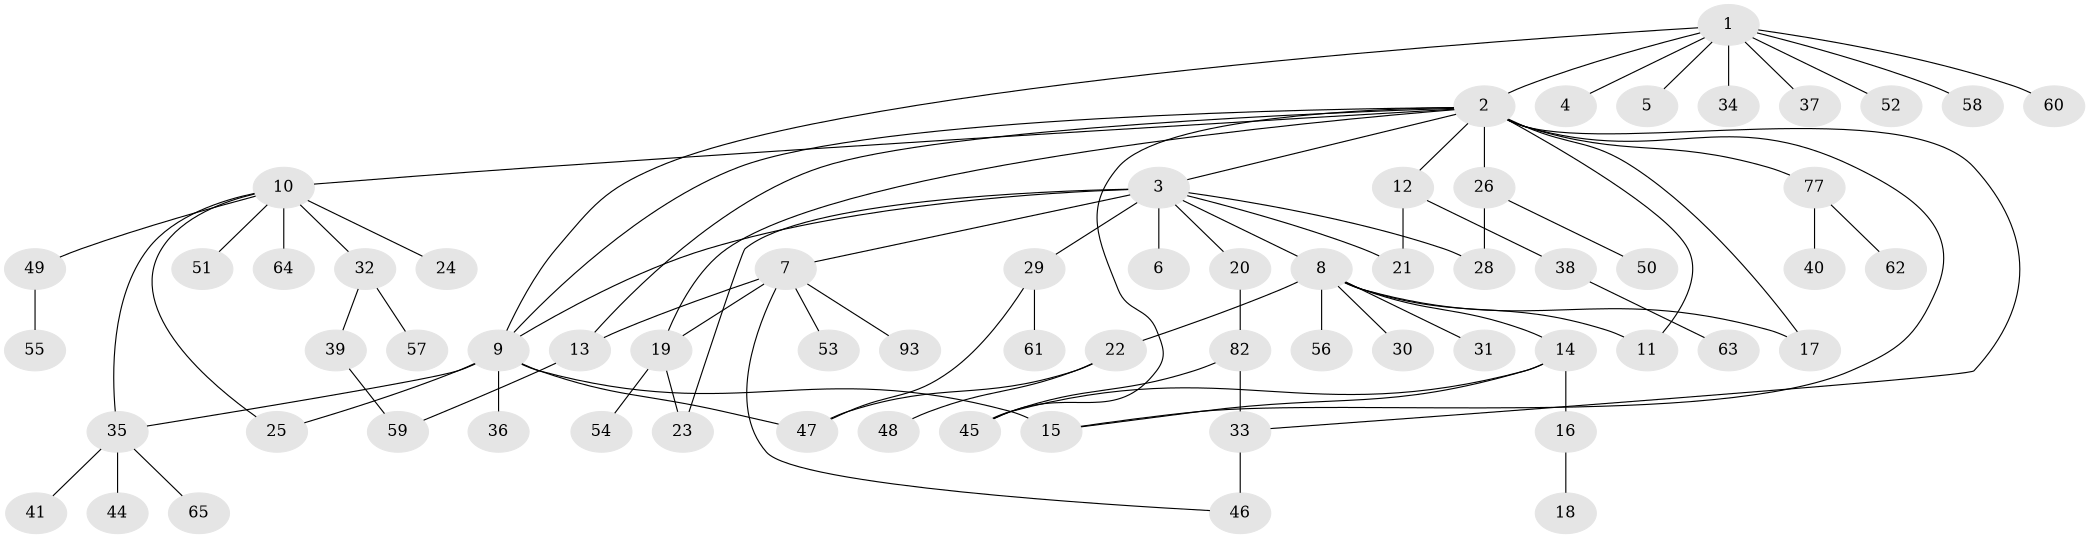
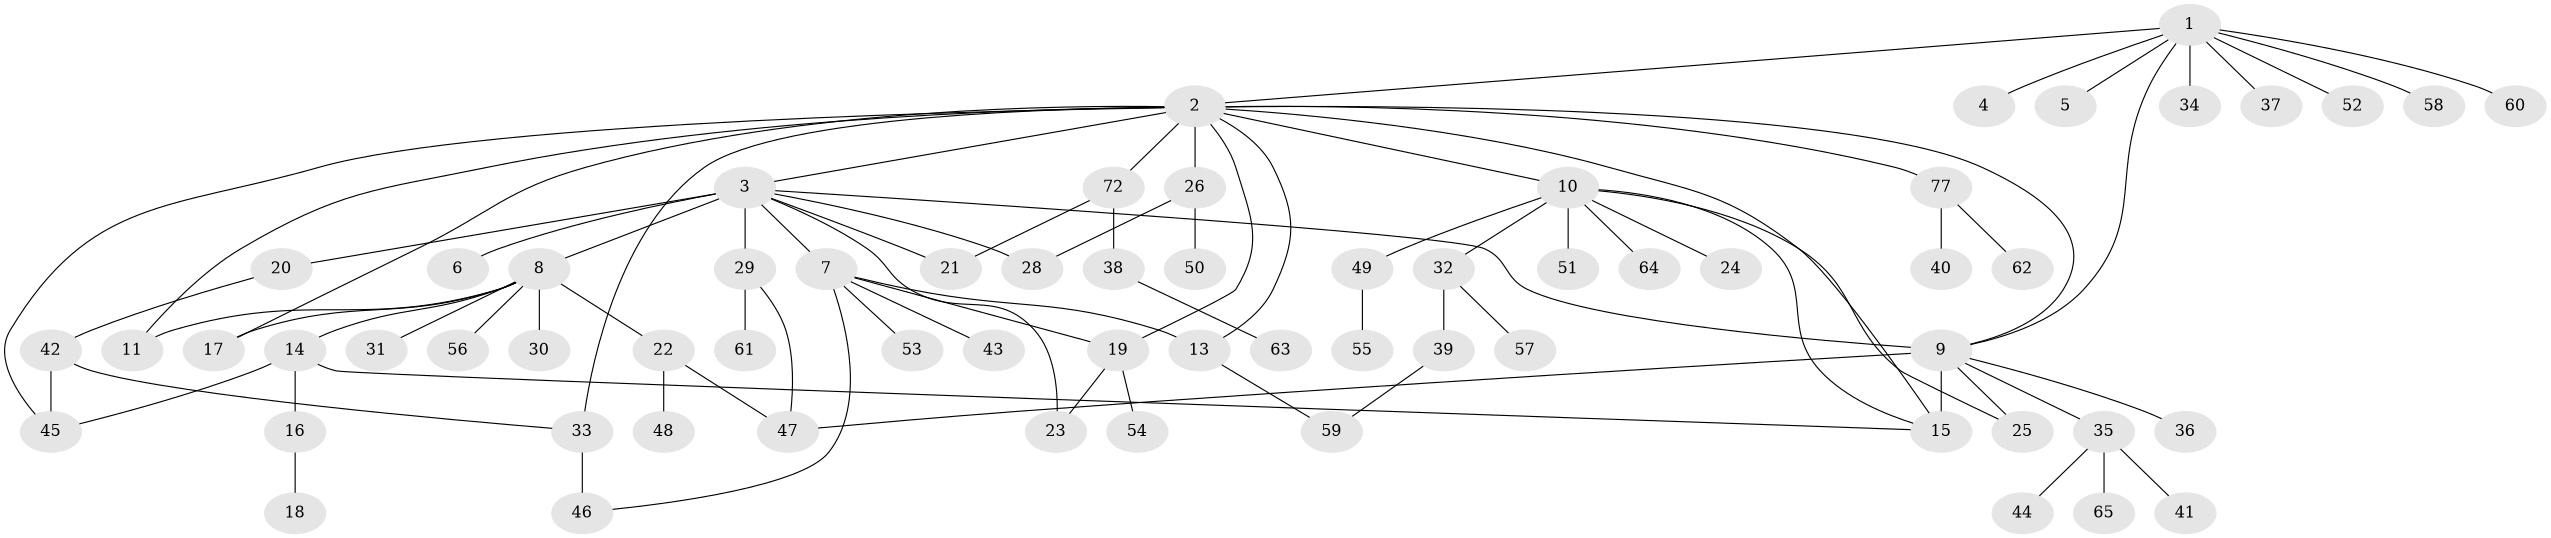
  graph {
    node [color=gray90 style=filled]
    edge [weight=1.0]
    1
    2
    4
    5
    9
    34
    37
    52
    58
    60
    3
    10
    11
-   12
+   12 [label=72]
    13
    15
    17
    19
    26
    n20 [label=77]
    33
    45
    25
    35
    36
    47
    6
    7
    8
    20
    21
    23
    28
    29
    24
    32
    49
    51
    64
    38
    59
    54
    50
    40
    62
    46
-   43 [label=93]
+   43
    53
    14
    22
    30
    31
    56
-   42 [label=82]
+   42
    61
    16
    48
    41
    44
    65
    39
    57
    55
    63
    18
    1 -- 2
    1 -- 4
    1 -- 5
    1 -- 9
    1 -- 34
    1 -- 37
    1 -- 52
    1 -- 58
    1 -- 60
    2 -- 9
    2 -- 3
    2 -- 10
    2 -- 11
    2 -- 12
    2 -- 13
    2 -- 15
    2 -- 17
    2 -- 19
    2 -- 26 [weight=4.0]
    2 -- n20
    2 -- 33
    2 -- 45
    9 -- 15 [weight=15.0]
    9 -- 25
    9 -- 35
    9 -- 36
    9 -- 47
    3 -- 9
    3 -- 6 [weight=4.0]
    3 -- 7
    3 -- 8
    3 -- 20
    3 -- 21
    3 -- 23
    3 -- 28
    3 -- 29
-   10 -- 35
+   10 -- 15
    10 -- 25
    10 -- 24
    10 -- 32 [weight=2.0]
    10 -- 49
    10 -- 51
    10 -- 64
    12 -- 21
    12 -- 38
    13 -- 59
    19 -- 23
    19 -- 54
    26 -- 28
    26 -- 50
    n20 -- 40
    n20 -- 62
    33 -- 46 [weight=2.0]
    35 -- 41
    35 -- 44
    35 -- 65
    7 -- 13 [weight=2.0]
    7 -- 19
    7 -- 46
    7 -- 43
    7 -- 53
    8 -- 11
    8 -- 17
    8 -- 14
    8 -- 22
    8 -- 30
    8 -- 31
    8 -- 56
    20 -- 42
    29 -- 47
    29 -- 61
    32 -- 39
    32 -- 57
    49 -- 55
    38 -- 63
    14 -- 15
    14 -- 45
    14 -- 16 [weight=2.0]
    22 -- 47
    22 -- 48 [weight=3.0]
    42 -- 33
    42 -- 45
    16 -- 18
    39 -- 59
  }
